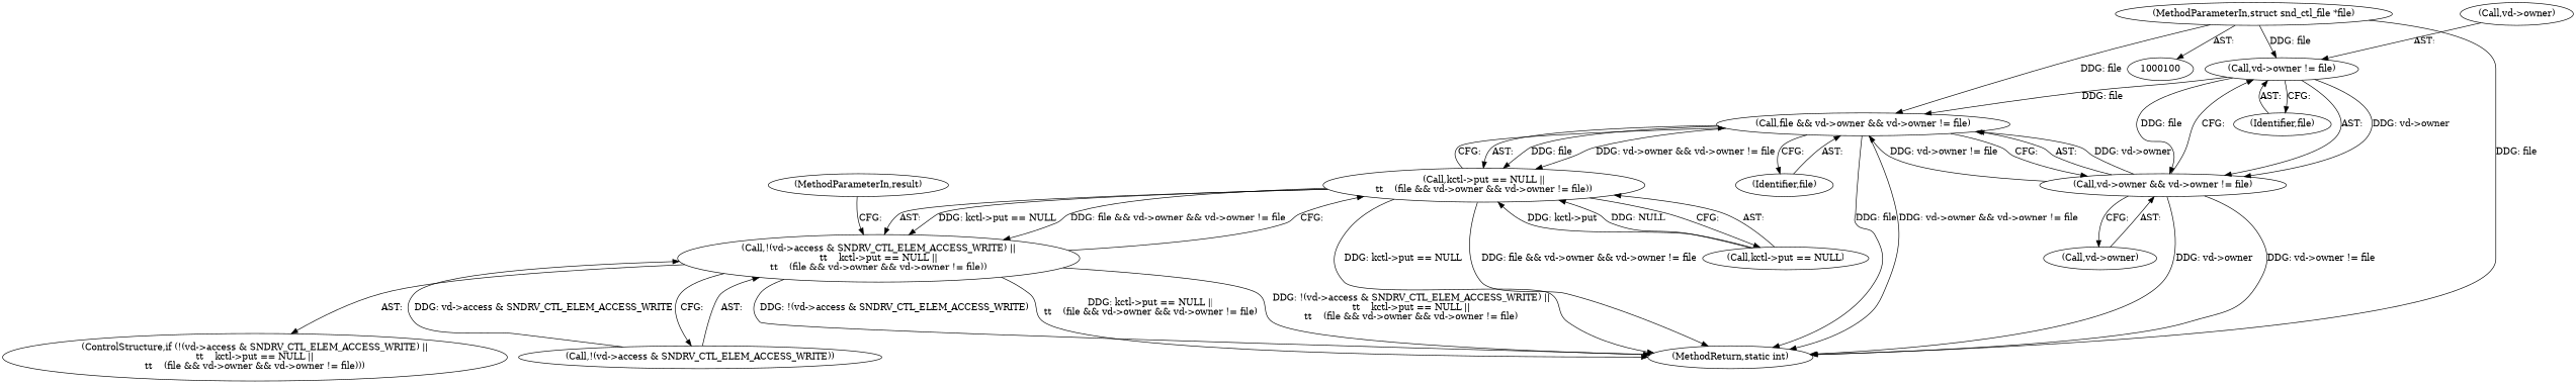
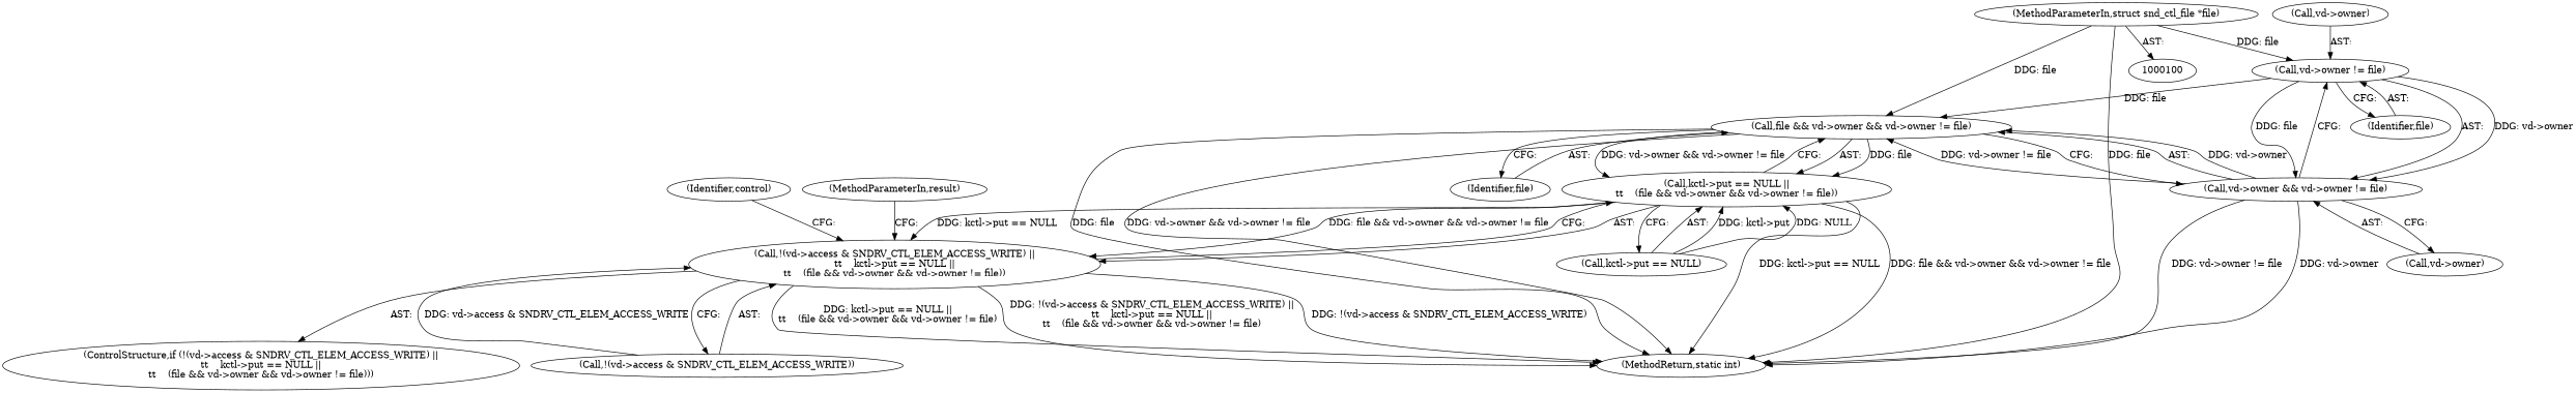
  digraph {
    n1 [label="(Call,vd->owner != file)"]
    n2 [label="(Call,file && vd->owner && vd->owner != file)"]
    n3 [label="(Call,vd->owner && vd->owner != file)"]
    n4 [label="(Identifier,file)"]
    n5 [label="(MethodReturn,static int)"]
    n6 [label="(Call,kctl->put == NULL ||\n\t\t    (file && vd->owner && vd->owner != file))"]
    n7 [label="(Identifier,file)"]
    n8 [label="(Call,vd->owner)"]
    n9 [label="(MethodParameterIn,struct snd_ctl_file *file)"]
    1000100
    n11 [label="(Call,!(vd->access & SNDRV_CTL_ELEM_ACCESS_WRITE) ||\n\t\t    kctl->put == NULL ||\n\t\t    (file && vd->owner && vd->owner != file))"]
    n12 [label="(Call,kctl->put == NULL)"]
    n13 [label="(ControlStructure,if (!(vd->access & SNDRV_CTL_ELEM_ACCESS_WRITE) ||\n\t\t    kctl->put == NULL ||\n\t\t    (file && vd->owner && vd->owner != file)))"]
    n14 [label="(Call,!(vd->access & SNDRV_CTL_ELEM_ACCESS_WRITE))"]
    n15 [label="(MethodParameterIn,result)"]
+   n16 [label="(Identifier,control)"]
    n17 [label="(Call,vd->owner)"]
    n1 -> n2 [label="DDG: file"]
    n1 -> n3 [label="AST: "]
    n1 -> n3 [label="DDG: vd->owner"]
    n1 -> n3 [label="DDG: file"]
    n1 -> n4 [label="CFG: "]
    n2 -> n3 [label="CFG: "]
    n2 -> n5 [label="DDG: file"]
    n2 -> n5 [label="DDG: vd->owner && vd->owner != file"]
    n2 -> n6 [label="AST: "]
    n2 -> n6 [label="DDG: file"]
    n2 -> n6 [label="DDG: vd->owner && vd->owner != file"]
    n2 -> n7 [label="CFG: "]
    n3 -> n1 [label="CFG: "]
    n3 -> n2 [label="AST: "]
    n3 -> n2 [label="DDG: vd->owner"]
    n3 -> n2 [label="DDG: vd->owner != file"]
    n3 -> n5 [label="DDG: vd->owner != file"]
    n3 -> n5 [label="DDG: vd->owner"]
    n3 -> n8 [label="CFG: "]
    n4 -> n1 [label="AST: "]
    n6 -> n2 [label="CFG: "]
    n6 -> n5 [label="DDG: kctl->put == NULL"]
    n6 -> n5 [label="DDG: file && vd->owner && vd->owner != file"]
    n6 -> n11 [label="AST: "]
    n6 -> n11 [label="DDG: kctl->put == NULL"]
    n6 -> n11 [label="DDG: file && vd->owner && vd->owner != file"]
    n6 -> n12 [label="CFG: "]
    n7 -> n2 [label="AST: "]
    n8 -> n3 [label="AST: "]
    n9 -> n1 [label="DDG: file"]
    n9 -> n2 [label="DDG: file"]
    n9 -> n5 [label="DDG: file"]
    n9 -> 1000100 [label="AST: "]
    n11 -> n5 [label="DDG: !(vd->access & SNDRV_CTL_ELEM_ACCESS_WRITE)"]
    n11 -> n5 [label="DDG: kctl->put == NULL ||\n\t\t    (file && vd->owner && vd->owner != file)"]
    n11 -> n5 [label="DDG: !(vd->access & SNDRV_CTL_ELEM_ACCESS_WRITE) ||\n\t\t    kctl->put == NULL ||\n\t\t    (file && vd->owner && vd->owner != file)"]
    n11 -> n6 [label="CFG: "]
    n11 -> n13 [label="AST: "]
    n11 -> n14 [label="CFG: "]
    n12 -> n6 [label="AST: "]
    n12 -> n6 [label="DDG: kctl->put"]
    n12 -> n6 [label="DDG: NULL"]
    n14 -> n11 [label="AST: "]
    n14 -> n11 [label="DDG: vd->access & SNDRV_CTL_ELEM_ACCESS_WRITE"]
    n15 -> n11 [label="CFG: "]
+   n16 -> n11 [label="CFG: "]
    n17 -> n1 [label="AST: "]
  }
